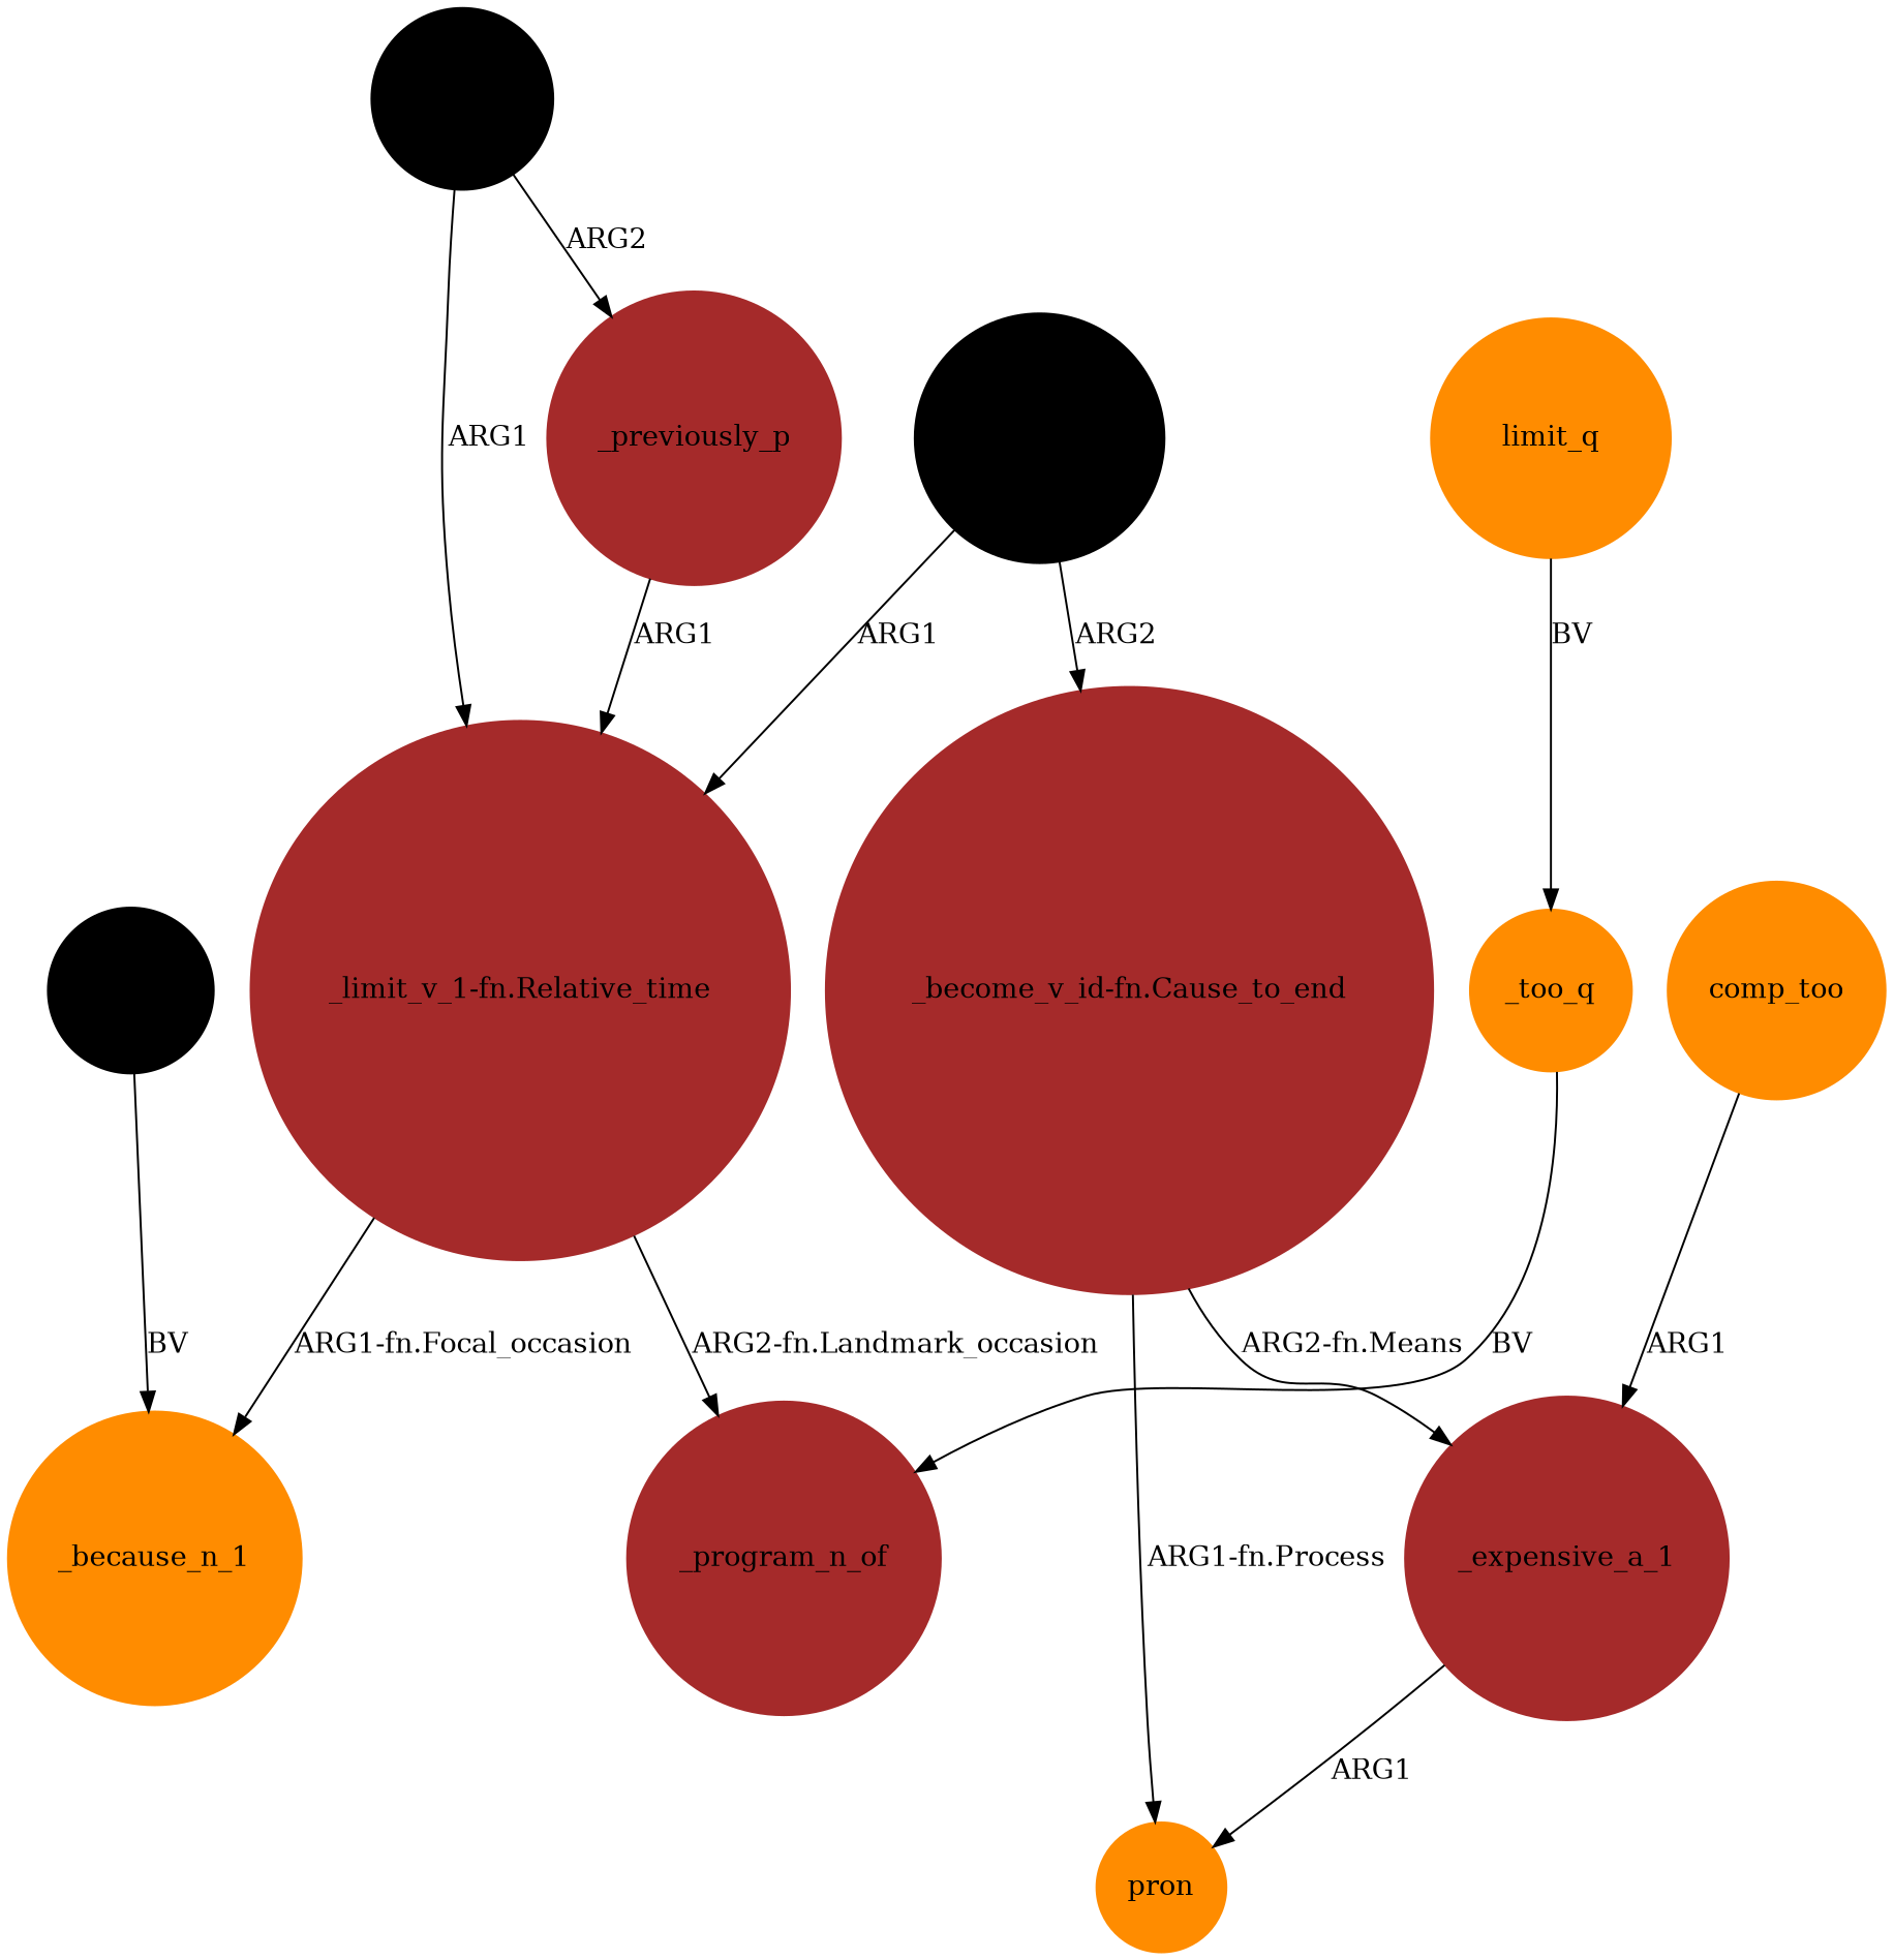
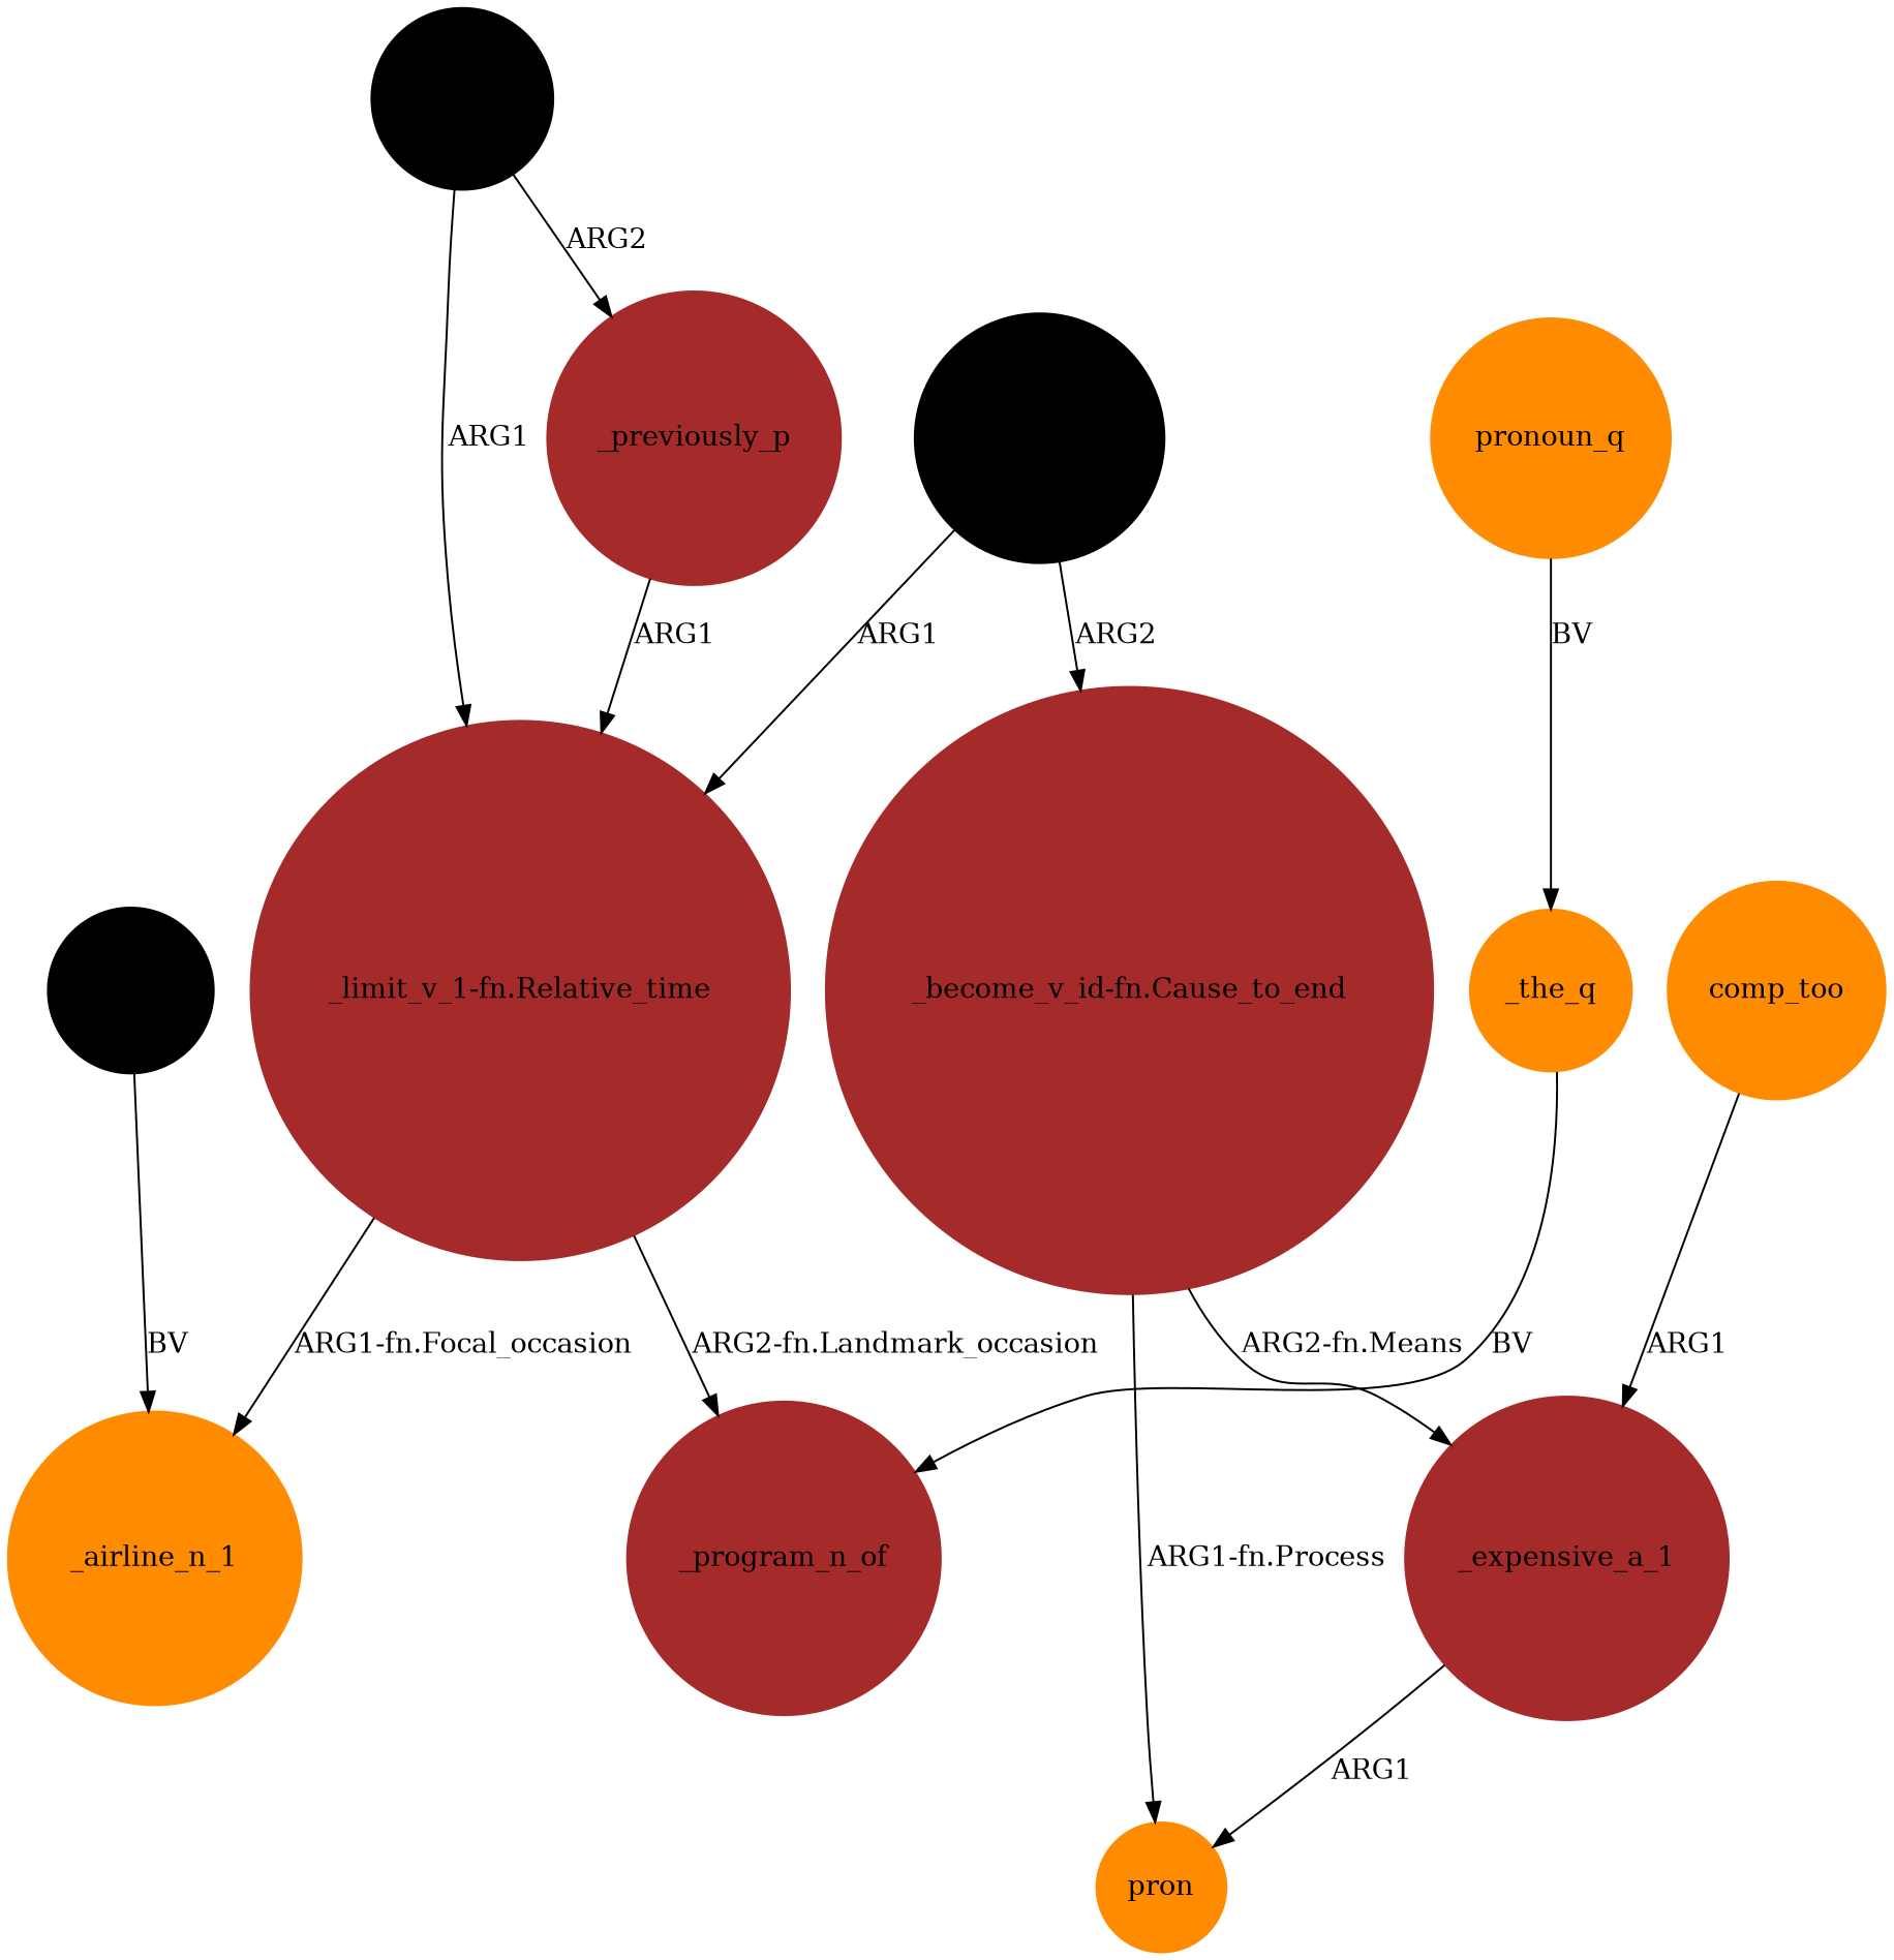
  digraph {
    node [color=brown shape=circle style=filled]
    focus_d [color=black]
    "_limit_v_1-fn.Relative_time"
    _previously_p
-   _airline_n_1 [color=darkorange label=_because_n_1]
+   _airline_n_1 [color=darkorange]
    _program_n_of
    udef_q [color=black]
    _because_x [color=black]
    "_become_v_id-fn.Cause_to_end"
    _expensive_a_1
    pron [color=darkorange]
    comp_too [color=darkorange]
-   _the_q [color=darkorange label=_too_q]
-   pronoun_q [color=darkorange label=limit_q]
+   _the_q [color=darkorange]
+   pronoun_q [color=darkorange]
    focus_d -> "_limit_v_1-fn.Relative_time" [label=ARG1]
    focus_d -> _previously_p [label=ARG2]
    "_limit_v_1-fn.Relative_time" -> _airline_n_1 [label="ARG1-fn.Focal_occasion"]
    "_limit_v_1-fn.Relative_time" -> _program_n_of [label="ARG2-fn.Landmark_occasion"]
    _previously_p -> "_limit_v_1-fn.Relative_time" [label=ARG1]
    udef_q -> _airline_n_1 [label=BV]
    _because_x -> "_limit_v_1-fn.Relative_time" [label=ARG1]
    _because_x -> "_become_v_id-fn.Cause_to_end" [label=ARG2]
    "_become_v_id-fn.Cause_to_end" -> _expensive_a_1 [label="ARG2-fn.Means"]
    "_become_v_id-fn.Cause_to_end" -> pron [label="ARG1-fn.Process"]
    _expensive_a_1 -> pron [label=ARG1]
    comp_too -> _expensive_a_1 [label=ARG1]
    _the_q -> _program_n_of [label=BV]
    pronoun_q -> _the_q [label=BV]
  }
